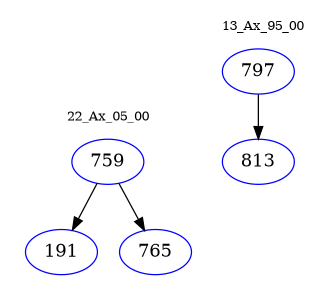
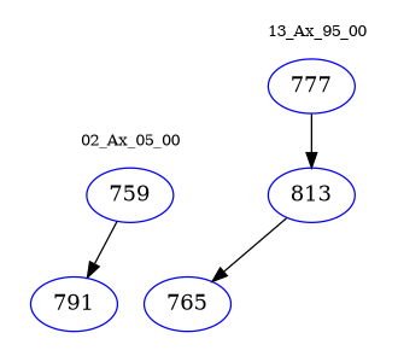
  digraph {
    node [color=blue]
    edge [color=black]
    n1 [label=759]
    n2 [label=765]
-   n3 [label=191]
-   n4 [label=797]
+   n3 [label=791]
+   n4 [label=777]
    n5 [label=813]
    subgraph cluster_1 {
      color=white
      fontsize=10
-     label="22_Ax_05_00"
+     label="02_Ax_05_00"
      n1
      n2
      n3
    }
    subgraph cluster_2 {
      color=white
      fontsize=10
      label="13_Ax_95_00"
      n4
      n5
    }
-   n1 -> n2
+   n5 -> n2
    n1 -> n3
    n4 -> n5
  }
